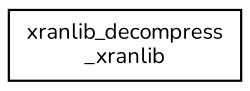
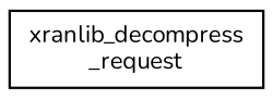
  digraph {
    rankdir=LR
    fontname=Nunito
-   n1 [color=black fillcolor=white fontname=Nunito fontsize=10 height=0.2 label="xranlib_decompress\l_xranlib" shape=record style=filled width=0.4]
+   n1 [color=black fillcolor=white fontname=Nunito fontsize=10 height=0.2 label="xranlib_decompress\l_request" shape=record style=filled width=0.4]
  }
